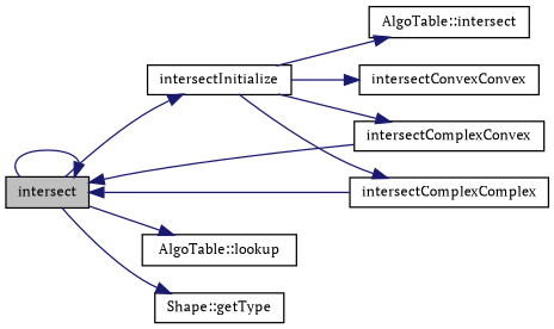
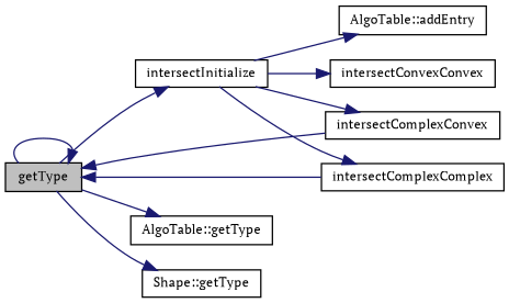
  digraph {
    fontname="PT Serif"
    rankdir=LR
    node [color=black fillcolor=white fontname="PT Serif" fontsize=10 shape=record style=filled]
    edge [color=midnightblue fontname="PT Serif" fontsize=10 labelfontname=Helvetica labelfontsize=10 style=solid]
-   n1 [fillcolor=grey75 fontcolor=black height=0.2 label=intersect width=0.4]
+   n1 [fillcolor=grey75 fontcolor=black height=0.2 label=getType width=0.4]
    n2 [height=0.2 label=intersectInitialize width=0.4]
-   n3 [height=0.2 label="AlgoTable::lookup" width=0.4]
+   n3 [height=0.2 label="AlgoTable::getType" width=0.4]
    n4 [height=0.2 label="Shape::getType" width=0.4]
-   n5 [height=0.2 label="AlgoTable::intersect" width=0.4]
+   n5 [height=0.2 label="AlgoTable::addEntry" width=0.4]
    n6 [height=0.2 label=intersectConvexConvex width=0.4]
    n7 [height=0.2 label=intersectComplexConvex width=0.4]
    n8 [height=0.2 label=intersectComplexComplex width=0.4]
    n1 -> n1
    n1 -> n2
    n1 -> n3
    n1 -> n4
    n2 -> n5
    n2 -> n6
    n2 -> n7
    n2 -> n8
    n7 -> n1
    n8 -> n1
  }
